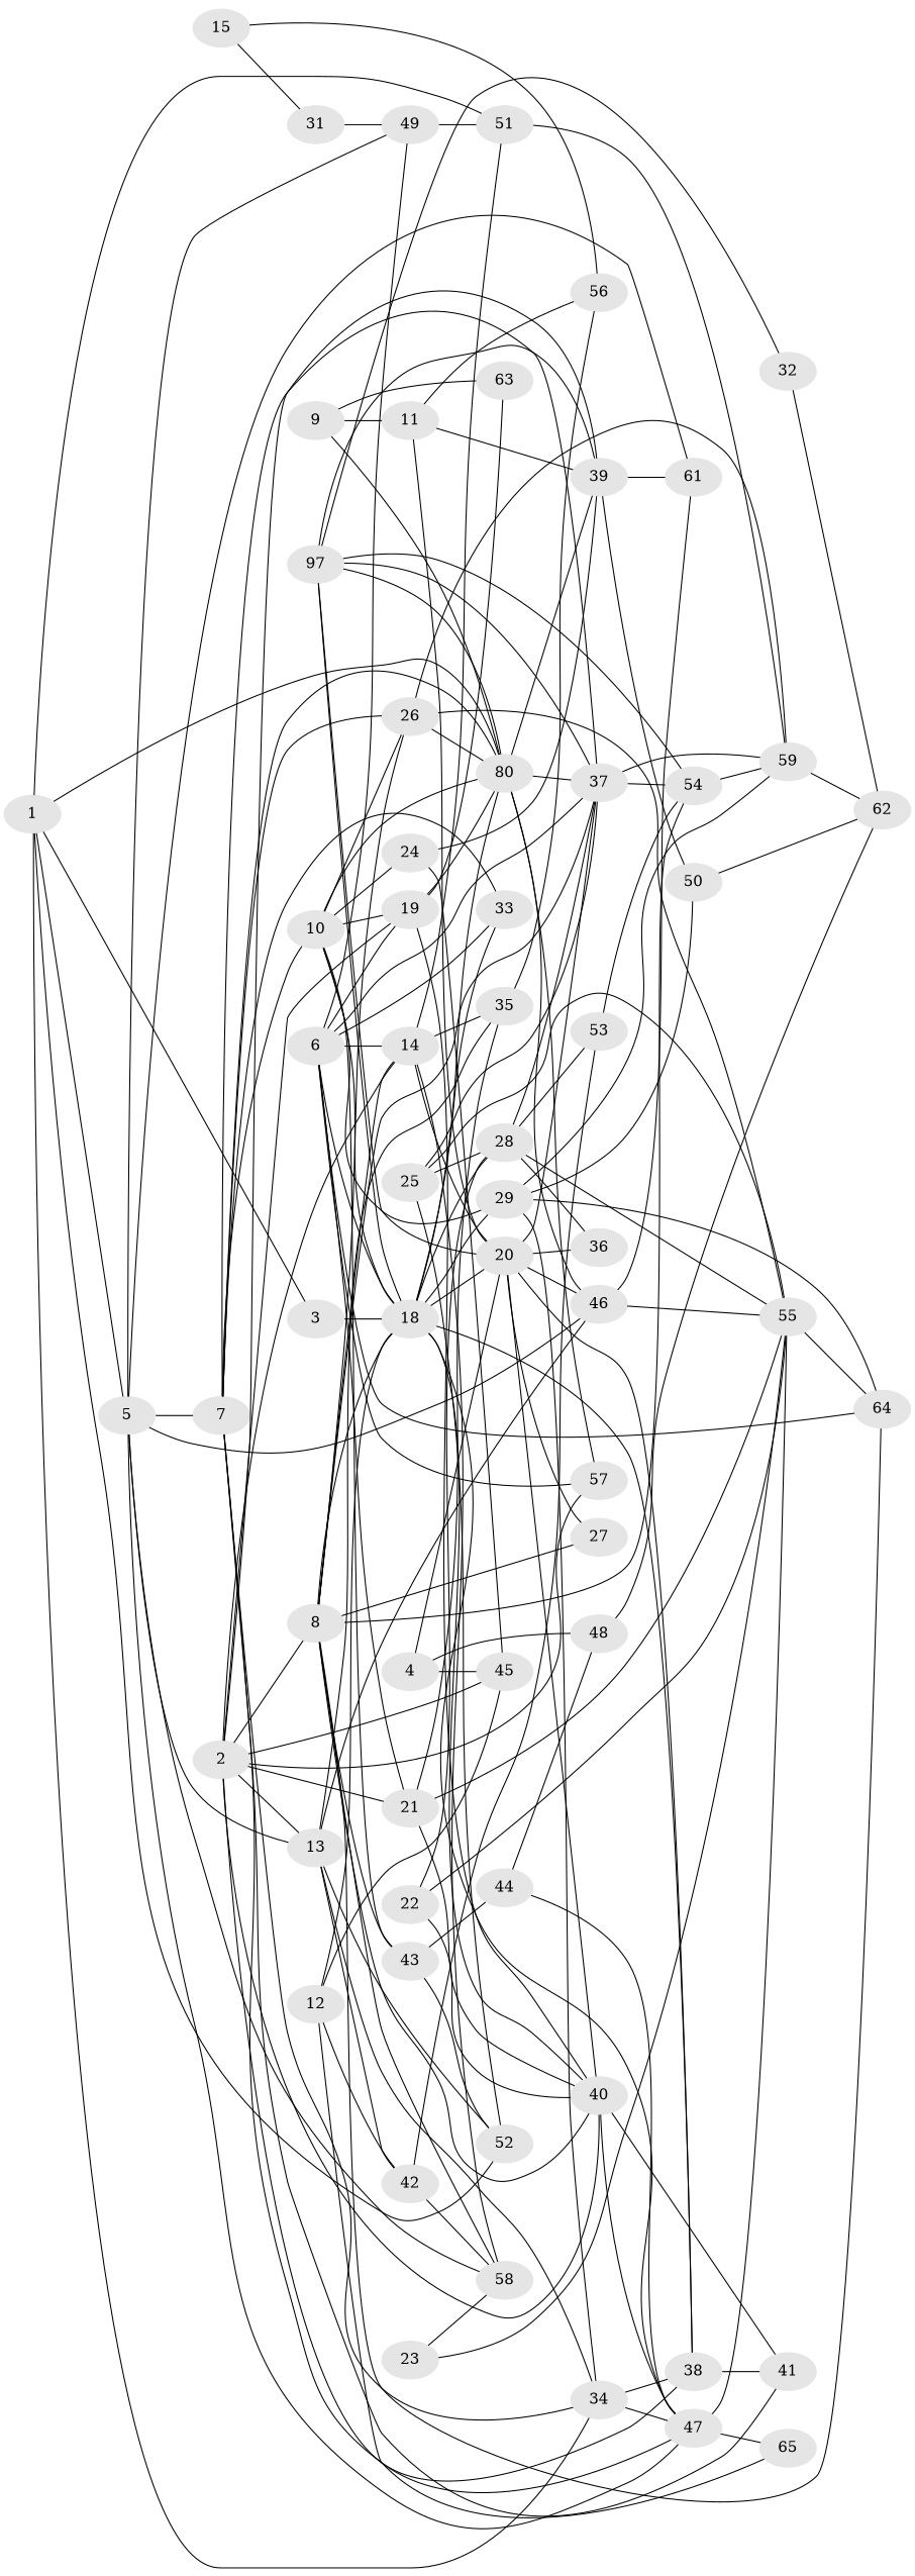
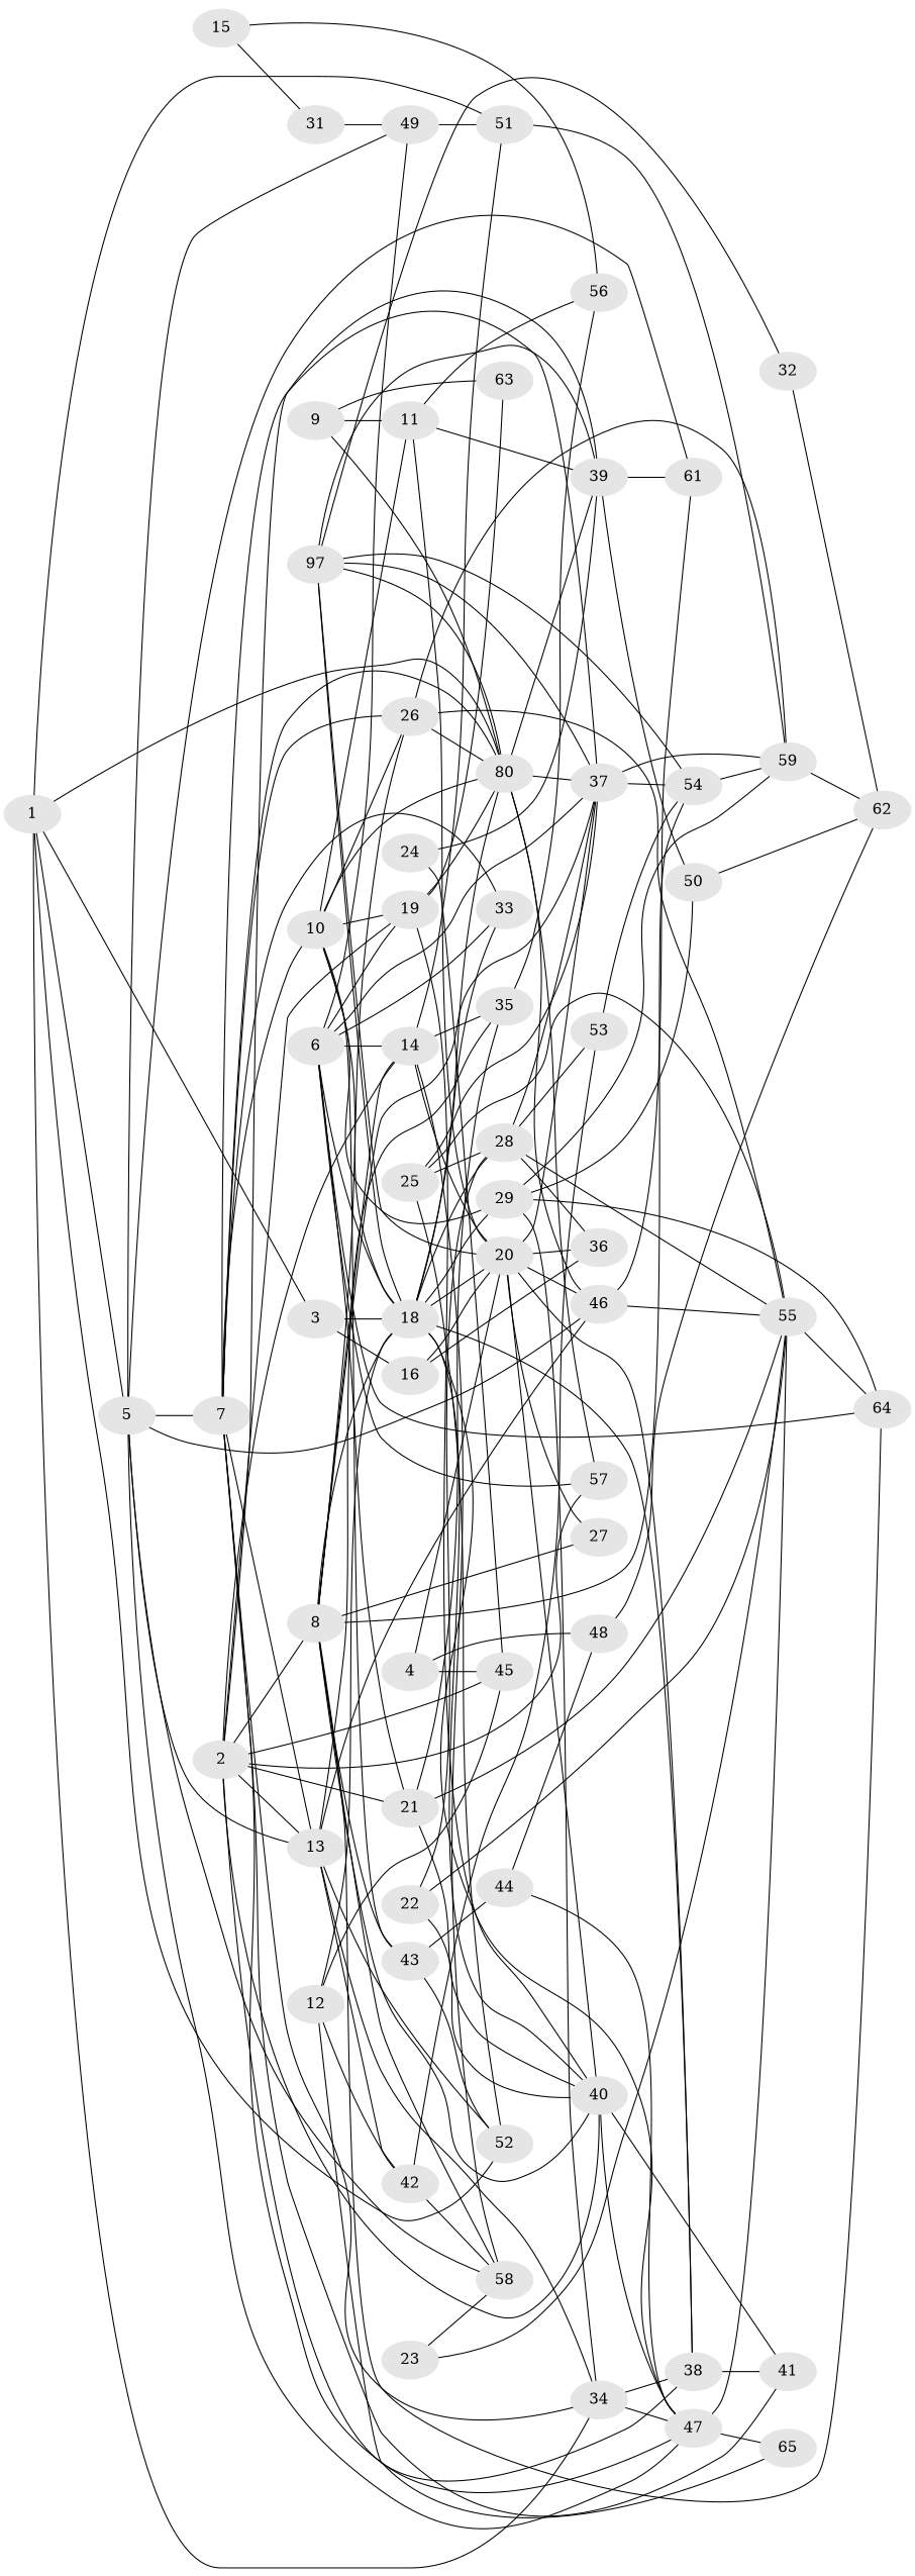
  graph {
    rankdir=LR
    node [color=gray90 style=filled]
    edge [weight=1.0]
    1
    3
    5
    n4 [label=80]
    34
    51
    52
+   16
    18
    13
    7
    47
    49
    58
    61
    46
    39
    57
    37
    38
    59
    2
    8
    14
    19
    21
    40
    45
    64
    26
    27
    43
    54
    42
    35
    20
    63
    55
    41
    50
    36
    33
    29
    28
    4
    48
    62
    10
    65
    6
    11
    44
    9
    56
    12
    53
    15
    31
    n59 [label=97]
    32
    22
    23
    24
    25
    1 -- 3
    1 -- 5
    1 -- n4
    1 -- 34
    1 -- 51
    1 -- 52
+   3 -- 16
    3 -- 18 [weight=3.0]
    5 -- 13
    5 -- 7 [weight=2.0]
    5 -- 47
    5 -- 49 [weight=2.0]
    5 -- 58 [weight=2.0]
    5 -- 61
    5 -- 46
    n4 -- 46
    n4 -- 39
    n4 -- 57
    n4 -- 37 [weight=3.0]
    34 -- 47
    34 -- 38
    51 -- 59
+   16 -- 20
+   16 -- 36
    18 -- n4 [weight=2.0]
    18 -- 47
    18 -- 38
    18 -- 40
    18 -- 20 [weight=2.0]
    18 -- 33
    18 -- 29
    18 -- 28
    13 -- 34
    13 -- 52
    13 -- 46
    13 -- 42
    13 -- 35
    7 -- n4
    7 -- 34 [weight=2.0]
+   7 -- 13
    7 -- 47 [weight=2.0]
    7 -- 37
    7 -- 26
    7 -- 41
    7 -- 33
    7 -- 10
    47 -- 55
    47 -- 65
    49 -- 51
    46 -- 61
    46 -- 55
    39 -- 61
    39 -- 50
    37 -- 59
    37 -- 54
    38 -- 41
    59 -- 62
    2 -- 13
    2 -- 39
    2 -- 57
    2 -- 38
    2 -- 8
    2 -- 14
    2 -- 19
    2 -- 21 [weight=2.0]
    2 -- 40
    2 -- 45
    8 -- 18
    8 -- 58
    8 -- 37
    8 -- 14
    8 -- 40
    8 -- 64
    8 -- 26
    8 -- 27
    8 -- 43
    8 -- 54
    14 -- 51
    14 -- 58
    14 -- 35
    14 -- 20
    19 -- n4
    19 -- 40
    19 -- 63
    21 -- 40
    21 -- 35
    21 -- 55
    40 -- 47
    40 -- 41
    26 -- n4
    26 -- 59
    26 -- 55
    43 -- 52
    43 -- 44
    54 -- 59
    42 -- 58
    42 -- 53
    35 -- 56
    20 -- 46
    20 -- 37
    20 -- 38
    20 -- 40
    20 -- 27
    20 -- 36 [weight=2.0]
    55 -- 64
    50 -- 62
    29 -- 34
    29 -- 59
    29 -- 64
    29 -- 50
    28 -- 37
    28 -- 55 [weight=2.0]
    28 -- 36
    28 -- 53
    4 -- 45
    4 -- 20
    4 -- 48
    48 -- 62
    10 -- n4
    10 -- 18
    10 -- 19
    10 -- 26
    10 -- 43
    10 -- 29 [weight=2.0]
-   10 -- 24
+   10 -- 11
    6 -- 18
    6 -- 49
    6 -- 57
    6 -- 37
    6 -- 14
    6 -- 19
    6 -- 21
    6 -- 64
    6 -- 33
    11 -- 39
    11 -- 20
    11 -- 56
    44 -- 47
    44 -- 48
    9 -- n4
    9 -- 63
    9 -- 11
    12 -- 18
    12 -- 45
    12 -- 42
    12 -- 65
    53 -- 54
    15 -- 56
    15 -- 31
    31 -- 49
    n59 -- n4
    n59 -- 18 [weight=2.0]
    n59 -- 39
    n59 -- 37
    n59 -- 54
    n59 -- 20
    n59 -- 32
    32 -- 62
    22 -- 40
    22 -- 55
    22 -- 28
    23 -- 58
    23 -- 55
    24 -- 39
    24 -- 45
    25 -- 52
    25 -- 37
    25 -- 55
    25 -- 28
  }
